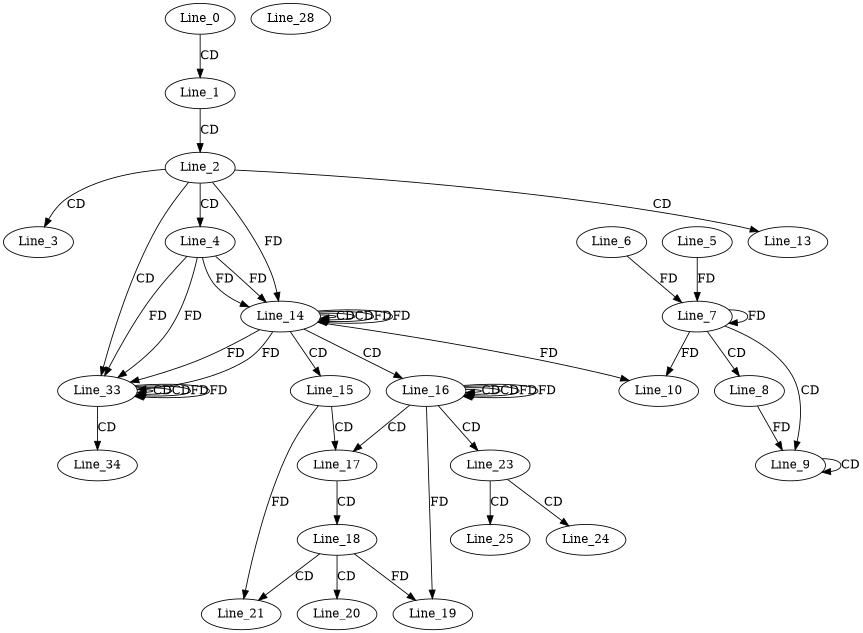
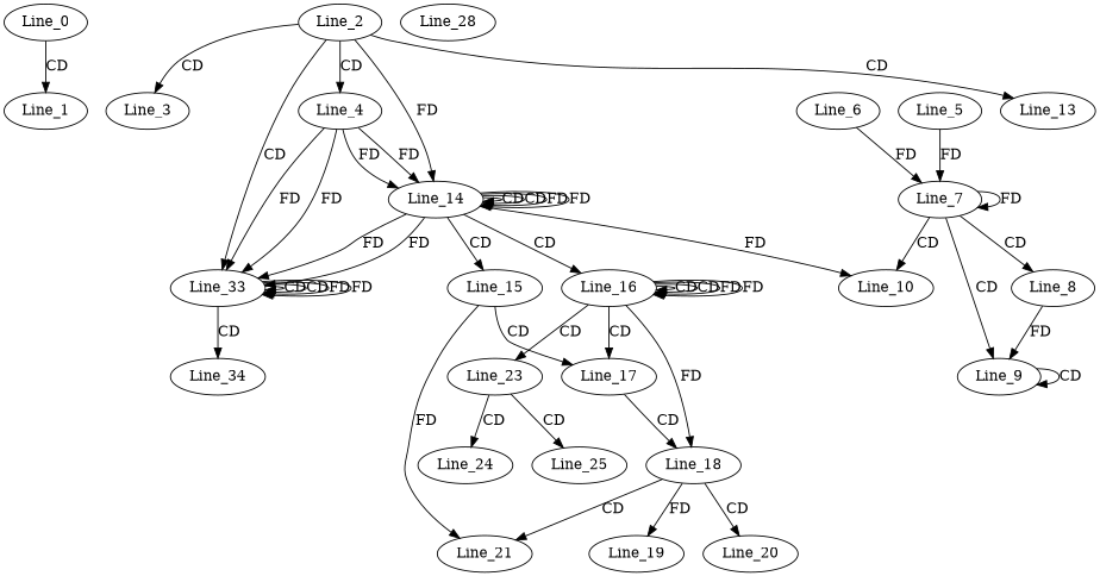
  digraph {
    Line_0
    Line_1
    Line_2
    Line_3
    Line_4
    Line_13
    Line_14
    Line_33
    Line_10
    Line_15
    Line_16
    Line_34
    Line_7
    Line_8
    Line_9
    Line_6
    Line_5
    Line_17
    Line_21
    Line_18
    Line_23
    Line_19
    Line_20
    Line_24
    Line_25
    Line_28
    Line_0 -> Line_1 [label=CD]
-   Line_1 -> Line_2 [label=CD]
    Line_2 -> Line_3 [label=CD]
    Line_2 -> Line_4 [label=CD]
    Line_2 -> Line_13 [label=CD]
    Line_2 -> Line_14 [label=FD]
    Line_2 -> Line_33 [label=CD]
    Line_4 -> Line_14 [label=FD]
    Line_4 -> Line_14 [label=FD]
    Line_4 -> Line_33 [label=FD]
    Line_4 -> Line_33 [label=FD]
    Line_14 -> Line_14 [label=CD]
    Line_14 -> Line_14 [label=CD]
    Line_14 -> Line_14 [label=FD]
    Line_14 -> Line_14 [label=FD]
    Line_14 -> Line_33 [label=FD]
    Line_14 -> Line_33 [label=FD]
    Line_14 -> Line_10 [label=FD]
    Line_14 -> Line_15 [label=CD]
    Line_14 -> Line_16 [label=CD]
    Line_33 -> Line_33 [label=CD]
    Line_33 -> Line_33 [label=CD]
    Line_33 -> Line_33 [label=FD]
    Line_33 -> Line_33 [label=FD]
    Line_33 -> Line_34 [label=CD]
    Line_15 -> Line_17 [label=CD]
    Line_15 -> Line_21 [label=FD]
    Line_16 -> Line_16 [label=CD]
    Line_16 -> Line_16 [label=CD]
    Line_16 -> Line_16 [label=FD]
    Line_16 -> Line_16 [label=FD]
    Line_16 -> Line_17 [label=CD]
-   Line_16 -> Line_19 [label=FD]
+   Line_16 -> Line_18 [label=FD]
    Line_16 -> Line_23 [label=CD]
-   Line_7 -> Line_10 [label=FD]
+   Line_7 -> Line_10 [label=CD]
    Line_7 -> Line_7 [label=FD]
    Line_7 -> Line_8 [label=CD]
    Line_7 -> Line_9 [label=CD]
    Line_8 -> Line_9 [label=FD]
    Line_9 -> Line_9 [label=CD]
    Line_6 -> Line_7 [label=FD]
    Line_5 -> Line_7 [label=FD]
    Line_17 -> Line_18 [label=CD]
    Line_18 -> Line_21 [label=CD]
    Line_18 -> Line_19 [label=FD]
    Line_18 -> Line_20 [label=CD]
    Line_23 -> Line_24 [label=CD]
    Line_23 -> Line_25 [label=CD]
  }
